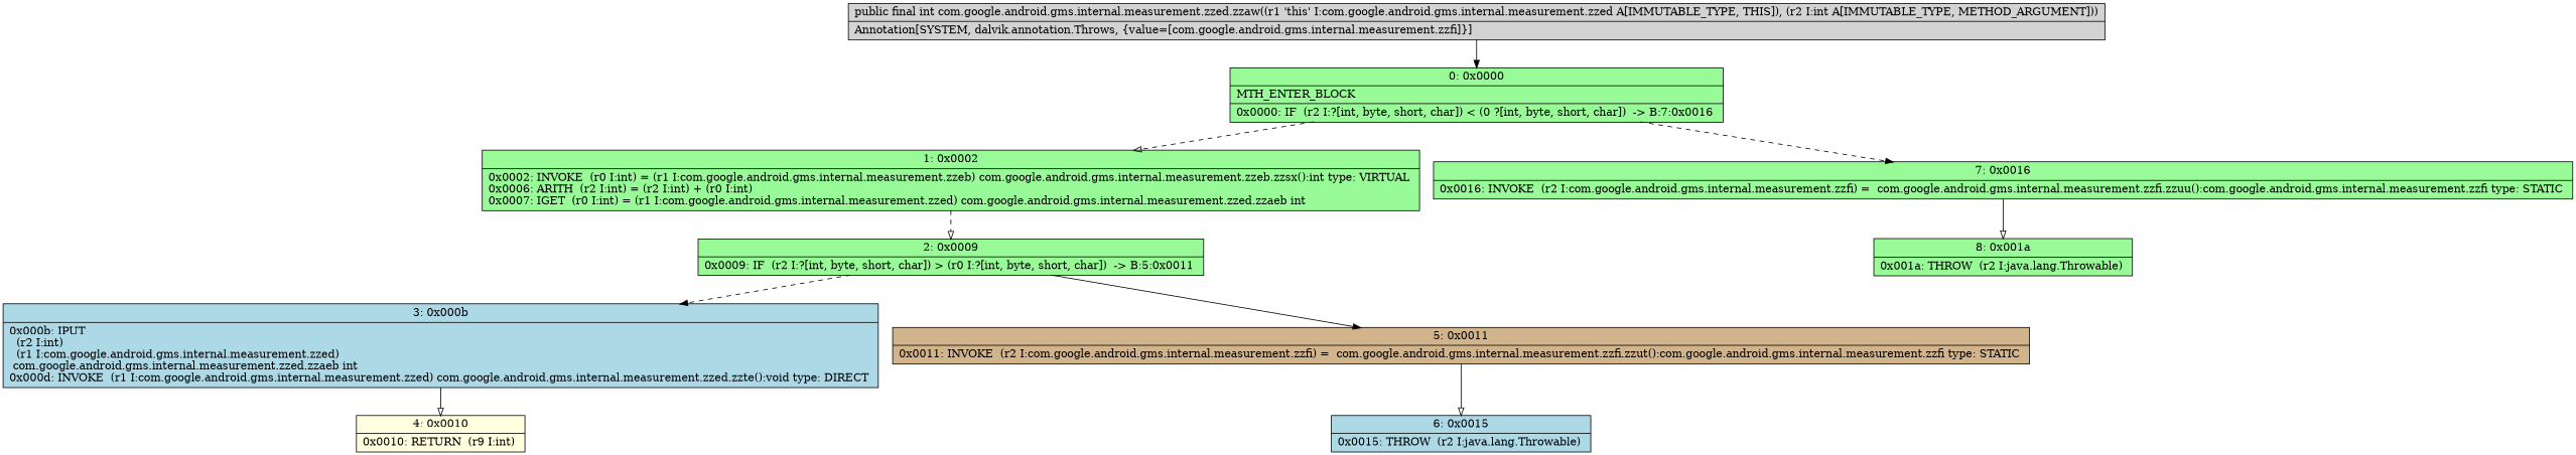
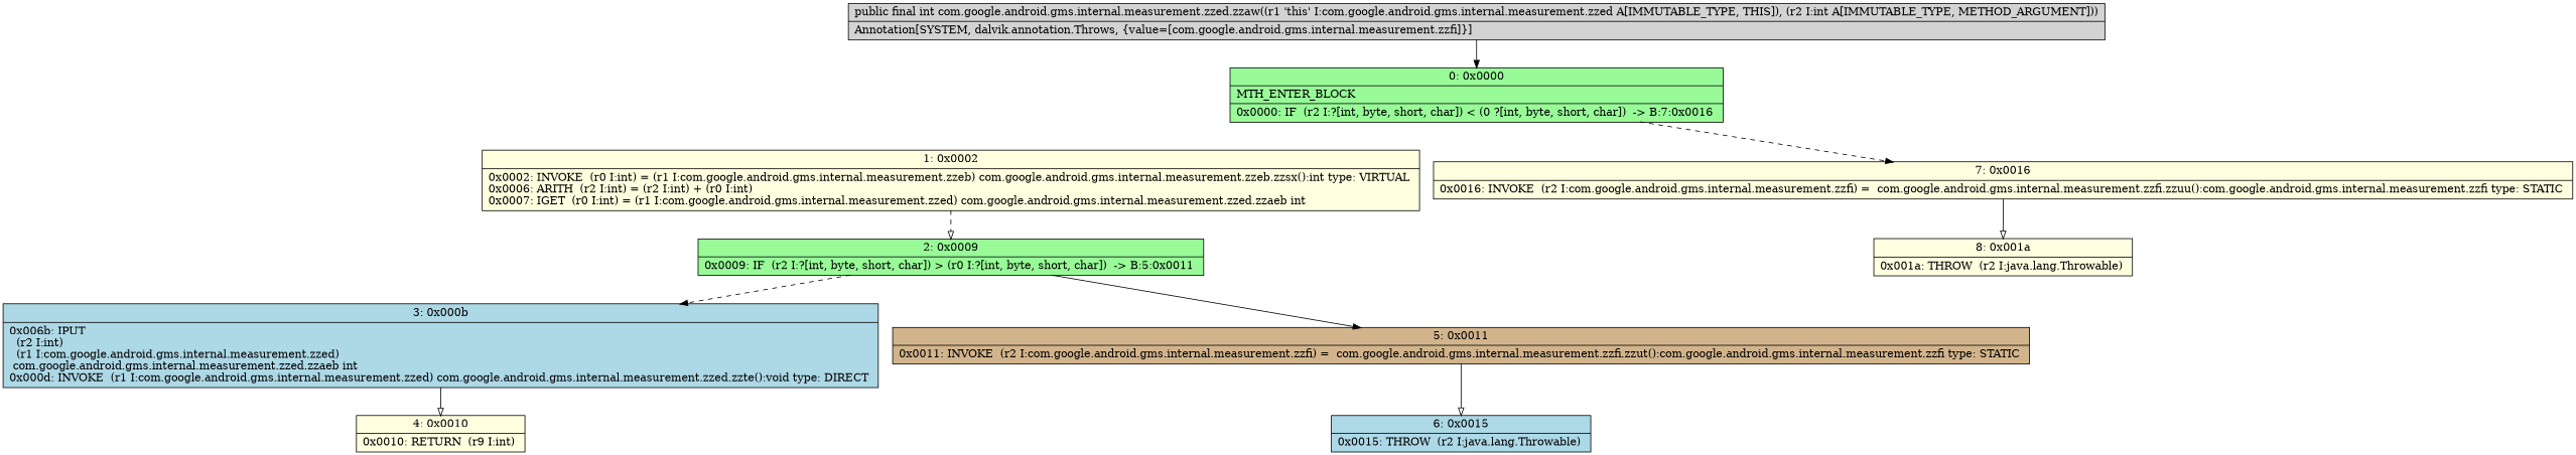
  digraph {
    node [fillcolor=palegreen shape=record style=filled]
    edge [arrowhead=onormal]
    n1 [label="{0\:\ 0x0000|MTH_ENTER_BLOCK\l|0x0000: IF  (r2 I:?[int, byte, short, char]) \< (0 ?[int, byte, short, char])  \-\> B:7:0x0016 \l}"]
-   n2 [label="{1\:\ 0x0002|0x0002: INVOKE  (r0 I:int) = (r1 I:com.google.android.gms.internal.measurement.zzeb) com.google.android.gms.internal.measurement.zzeb.zzsx():int type: VIRTUAL \l0x0006: ARITH  (r2 I:int) = (r2 I:int) + (r0 I:int) \l0x0007: IGET  (r0 I:int) = (r1 I:com.google.android.gms.internal.measurement.zzed) com.google.android.gms.internal.measurement.zzed.zzaeb int \l}"]
-   n3 [label="{7\:\ 0x0016|0x0016: INVOKE  (r2 I:com.google.android.gms.internal.measurement.zzfi) =  com.google.android.gms.internal.measurement.zzfi.zzuu():com.google.android.gms.internal.measurement.zzfi type: STATIC \l}"]
+   n2 [fillcolor=lightyellow label="{1\:\ 0x0002|0x0002: INVOKE  (r0 I:int) = (r1 I:com.google.android.gms.internal.measurement.zzeb) com.google.android.gms.internal.measurement.zzeb.zzsx():int type: VIRTUAL \l0x0006: ARITH  (r2 I:int) = (r2 I:int) + (r0 I:int) \l0x0007: IGET  (r0 I:int) = (r1 I:com.google.android.gms.internal.measurement.zzed) com.google.android.gms.internal.measurement.zzed.zzaeb int \l}"]
+   n3 [fillcolor=lightyellow label="{7\:\ 0x0016|0x0016: INVOKE  (r2 I:com.google.android.gms.internal.measurement.zzfi) =  com.google.android.gms.internal.measurement.zzfi.zzuu():com.google.android.gms.internal.measurement.zzfi type: STATIC \l}"]
    n4 [label="{2\:\ 0x0009|0x0009: IF  (r2 I:?[int, byte, short, char]) \> (r0 I:?[int, byte, short, char])  \-\> B:5:0x0011 \l}"]
-   n5 [label="{8\:\ 0x001a|0x001a: THROW  (r2 I:java.lang.Throwable) \l}"]
-   n6 [fillcolor=lightblue label="{3\:\ 0x000b|0x000b: IPUT  \l  (r2 I:int)\l  (r1 I:com.google.android.gms.internal.measurement.zzed)\l com.google.android.gms.internal.measurement.zzed.zzaeb int \l0x000d: INVOKE  (r1 I:com.google.android.gms.internal.measurement.zzed) com.google.android.gms.internal.measurement.zzed.zzte():void type: DIRECT \l}"]
+   n5 [fillcolor=lightyellow label="{8\:\ 0x001a|0x001a: THROW  (r2 I:java.lang.Throwable) \l}"]
+   n6 [fillcolor=lightblue label="{3\:\ 0x000b|0x006b: IPUT  \l  (r2 I:int)\l  (r1 I:com.google.android.gms.internal.measurement.zzed)\l com.google.android.gms.internal.measurement.zzed.zzaeb int \l0x000d: INVOKE  (r1 I:com.google.android.gms.internal.measurement.zzed) com.google.android.gms.internal.measurement.zzed.zzte():void type: DIRECT \l}"]
    n7 [fillcolor=tan label="{5\:\ 0x0011|0x0011: INVOKE  (r2 I:com.google.android.gms.internal.measurement.zzfi) =  com.google.android.gms.internal.measurement.zzfi.zzut():com.google.android.gms.internal.measurement.zzfi type: STATIC \l}"]
    n8 [fillcolor=lightyellow label="{4\:\ 0x0010|0x0010: RETURN  (r9 I:int) \l}"]
    n9 [fillcolor=lightblue label="{6\:\ 0x0015|0x0015: THROW  (r2 I:java.lang.Throwable) \l}"]
    n10 [fillcolor=lightgrey label="{public final int com.google.android.gms.internal.measurement.zzed.zzaw((r1 'this' I:com.google.android.gms.internal.measurement.zzed A[IMMUTABLE_TYPE, THIS]), (r2 I:int A[IMMUTABLE_TYPE, METHOD_ARGUMENT]))  | Annotation[SYSTEM, dalvik.annotation.Throws, \{value=[com.google.android.gms.internal.measurement.zzfi]\}]\l}"]
-   n1 -> n2 [style=dashed]
    n1 -> n3 [arrowhead=normal style=dashed]
    n2 -> n4 [style=dashed]
    n3 -> n5
    n4 -> n6 [arrowhead=normal style=dashed]
    n4 -> n7 [arrowhead=normal]
    n6 -> n8
    n7 -> n9
    n10 -> n1 [arrowhead=normal]
  }
